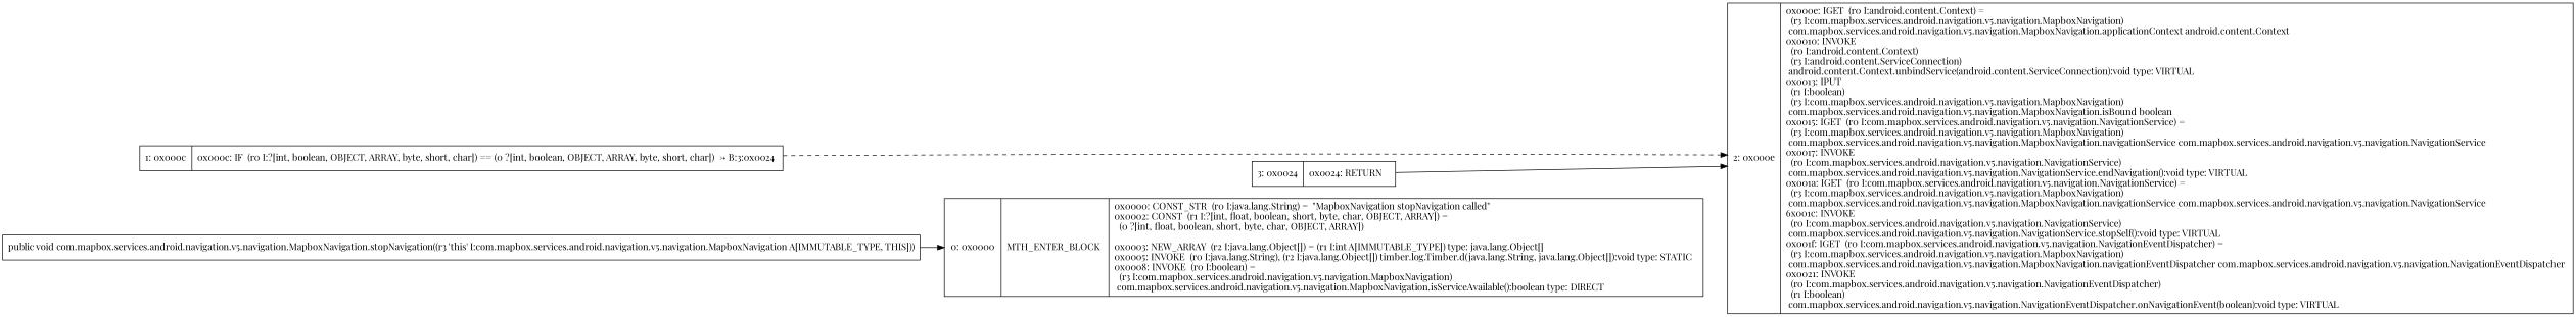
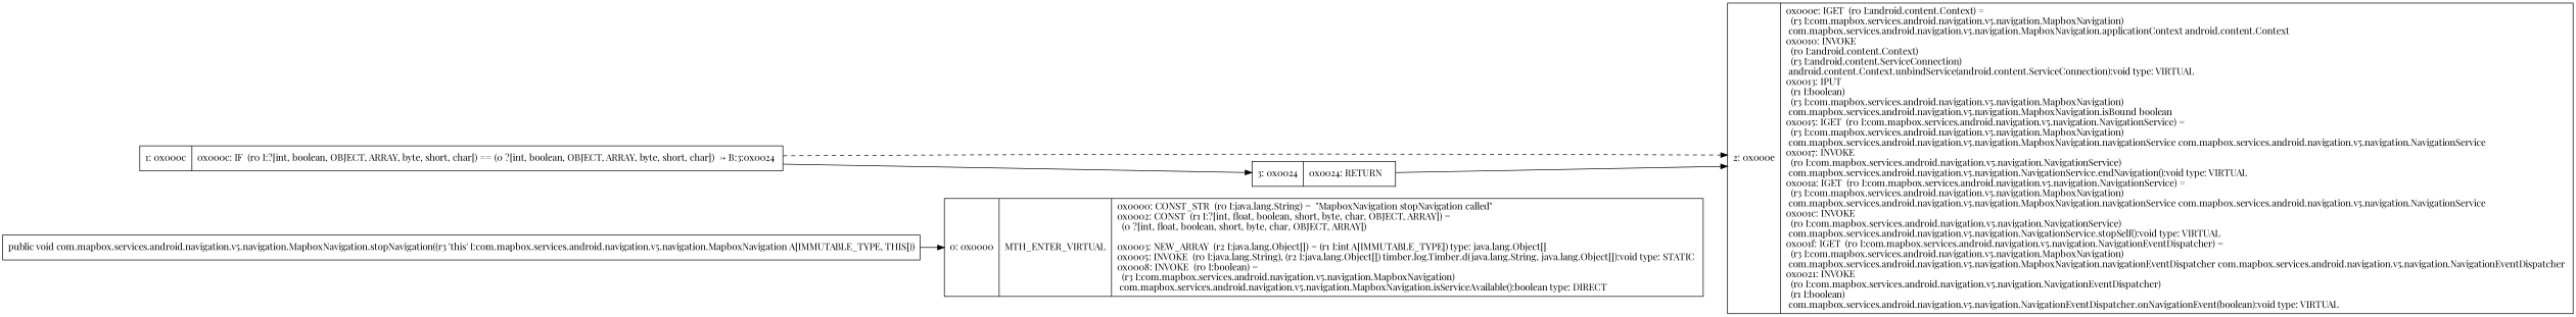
  digraph {
    fontname="Playfair Display"
    rankdir=LR
    node [fontname="Playfair Display" shape=record]
    edge [fontname="Playfair Display"]
-   n1 [label="{0\:\ 0x0000|MTH_ENTER_BLOCK\l|0x0000: CONST_STR  (r0 I:java.lang.String) =  \"MapboxNavigation stopNavigation called\" \l0x0002: CONST  (r1 I:?[int, float, boolean, short, byte, char, OBJECT, ARRAY]) = \l  (0 ?[int, float, boolean, short, byte, char, OBJECT, ARRAY])\l \l0x0003: NEW_ARRAY  (r2 I:java.lang.Object[]) = (r1 I:int A[IMMUTABLE_TYPE]) type: java.lang.Object[] \l0x0005: INVOKE  (r0 I:java.lang.String), (r2 I:java.lang.Object[]) timber.log.Timber.d(java.lang.String, java.lang.Object[]):void type: STATIC \l0x0008: INVOKE  (r0 I:boolean) = \l  (r3 I:com.mapbox.services.android.navigation.v5.navigation.MapboxNavigation)\l com.mapbox.services.android.navigation.v5.navigation.MapboxNavigation.isServiceAvailable():boolean type: DIRECT \l}"]
+   n1 [label="{0\:\ 0x0000|MTH_ENTER_VIRTUAL\l|0x0000: CONST_STR  (r0 I:java.lang.String) =  \"MapboxNavigation stopNavigation called\" \l0x0002: CONST  (r1 I:?[int, float, boolean, short, byte, char, OBJECT, ARRAY]) = \l  (0 ?[int, float, boolean, short, byte, char, OBJECT, ARRAY])\l \l0x0003: NEW_ARRAY  (r2 I:java.lang.Object[]) = (r1 I:int A[IMMUTABLE_TYPE]) type: java.lang.Object[] \l0x0005: INVOKE  (r0 I:java.lang.String), (r2 I:java.lang.Object[]) timber.log.Timber.d(java.lang.String, java.lang.Object[]):void type: STATIC \l0x0008: INVOKE  (r0 I:boolean) = \l  (r3 I:com.mapbox.services.android.navigation.v5.navigation.MapboxNavigation)\l com.mapbox.services.android.navigation.v5.navigation.MapboxNavigation.isServiceAvailable():boolean type: DIRECT \l}"]
    n2 [label="{1\:\ 0x000c|0x000c: IF  (r0 I:?[int, boolean, OBJECT, ARRAY, byte, short, char]) == (0 ?[int, boolean, OBJECT, ARRAY, byte, short, char])  \-\> B:3:0x0024 \l}"]
-   n3 [label="{2\:\ 0x000e|0x000e: IGET  (r0 I:android.content.Context) = \l  (r3 I:com.mapbox.services.android.navigation.v5.navigation.MapboxNavigation)\l com.mapbox.services.android.navigation.v5.navigation.MapboxNavigation.applicationContext android.content.Context \l0x0010: INVOKE  \l  (r0 I:android.content.Context)\l  (r3 I:android.content.ServiceConnection)\l android.content.Context.unbindService(android.content.ServiceConnection):void type: VIRTUAL \l0x0013: IPUT  \l  (r1 I:boolean)\l  (r3 I:com.mapbox.services.android.navigation.v5.navigation.MapboxNavigation)\l com.mapbox.services.android.navigation.v5.navigation.MapboxNavigation.isBound boolean \l0x0015: IGET  (r0 I:com.mapbox.services.android.navigation.v5.navigation.NavigationService) = \l  (r3 I:com.mapbox.services.android.navigation.v5.navigation.MapboxNavigation)\l com.mapbox.services.android.navigation.v5.navigation.MapboxNavigation.navigationService com.mapbox.services.android.navigation.v5.navigation.NavigationService \l0x0017: INVOKE  \l  (r0 I:com.mapbox.services.android.navigation.v5.navigation.NavigationService)\l com.mapbox.services.android.navigation.v5.navigation.NavigationService.endNavigation():void type: VIRTUAL \l0x001a: IGET  (r0 I:com.mapbox.services.android.navigation.v5.navigation.NavigationService) = \l  (r3 I:com.mapbox.services.android.navigation.v5.navigation.MapboxNavigation)\l com.mapbox.services.android.navigation.v5.navigation.MapboxNavigation.navigationService com.mapbox.services.android.navigation.v5.navigation.NavigationService \l6x001c: INVOKE  \l  (r0 I:com.mapbox.services.android.navigation.v5.navigation.NavigationService)\l com.mapbox.services.android.navigation.v5.navigation.NavigationService.stopSelf():void type: VIRTUAL \l0x001f: IGET  (r0 I:com.mapbox.services.android.navigation.v5.navigation.NavigationEventDispatcher) = \l  (r3 I:com.mapbox.services.android.navigation.v5.navigation.MapboxNavigation)\l com.mapbox.services.android.navigation.v5.navigation.MapboxNavigation.navigationEventDispatcher com.mapbox.services.android.navigation.v5.navigation.NavigationEventDispatcher \l0x0021: INVOKE  \l  (r0 I:com.mapbox.services.android.navigation.v5.navigation.NavigationEventDispatcher)\l  (r1 I:boolean)\l com.mapbox.services.android.navigation.v5.navigation.NavigationEventDispatcher.onNavigationEvent(boolean):void type: VIRTUAL \l}"]
+   n3 [label="{2\:\ 0x000e|0x000e: IGET  (r0 I:android.content.Context) = \l  (r3 I:com.mapbox.services.android.navigation.v5.navigation.MapboxNavigation)\l com.mapbox.services.android.navigation.v5.navigation.MapboxNavigation.applicationContext android.content.Context \l0x0010: INVOKE  \l  (r0 I:android.content.Context)\l  (r3 I:android.content.ServiceConnection)\l android.content.Context.unbindService(android.content.ServiceConnection):void type: VIRTUAL \l0x0013: IPUT  \l  (r1 I:boolean)\l  (r3 I:com.mapbox.services.android.navigation.v5.navigation.MapboxNavigation)\l com.mapbox.services.android.navigation.v5.navigation.MapboxNavigation.isBound boolean \l0x0015: IGET  (r0 I:com.mapbox.services.android.navigation.v5.navigation.NavigationService) = \l  (r3 I:com.mapbox.services.android.navigation.v5.navigation.MapboxNavigation)\l com.mapbox.services.android.navigation.v5.navigation.MapboxNavigation.navigationService com.mapbox.services.android.navigation.v5.navigation.NavigationService \l0x0017: INVOKE  \l  (r0 I:com.mapbox.services.android.navigation.v5.navigation.NavigationService)\l com.mapbox.services.android.navigation.v5.navigation.NavigationService.endNavigation():void type: VIRTUAL \l0x001a: IGET  (r0 I:com.mapbox.services.android.navigation.v5.navigation.NavigationService) = \l  (r3 I:com.mapbox.services.android.navigation.v5.navigation.MapboxNavigation)\l com.mapbox.services.android.navigation.v5.navigation.MapboxNavigation.navigationService com.mapbox.services.android.navigation.v5.navigation.NavigationService \l0x001c: INVOKE  \l  (r0 I:com.mapbox.services.android.navigation.v5.navigation.NavigationService)\l com.mapbox.services.android.navigation.v5.navigation.NavigationService.stopSelf():void type: VIRTUAL \l0x001f: IGET  (r0 I:com.mapbox.services.android.navigation.v5.navigation.NavigationEventDispatcher) = \l  (r3 I:com.mapbox.services.android.navigation.v5.navigation.MapboxNavigation)\l com.mapbox.services.android.navigation.v5.navigation.MapboxNavigation.navigationEventDispatcher com.mapbox.services.android.navigation.v5.navigation.NavigationEventDispatcher \l0x0021: INVOKE  \l  (r0 I:com.mapbox.services.android.navigation.v5.navigation.NavigationEventDispatcher)\l  (r1 I:boolean)\l com.mapbox.services.android.navigation.v5.navigation.NavigationEventDispatcher.onNavigationEvent(boolean):void type: VIRTUAL \l}"]
    n4 [label="{3\:\ 0x0024|0x0024: RETURN   \l}"]
    n5 [label="{public void com.mapbox.services.android.navigation.v5.navigation.MapboxNavigation.stopNavigation((r3 'this' I:com.mapbox.services.android.navigation.v5.navigation.MapboxNavigation A[IMMUTABLE_TYPE, THIS])) }"]
    n2 -> n3 [style=dashed]
+   n2 -> n4
    n4 -> n3
    n5 -> n1
  }
